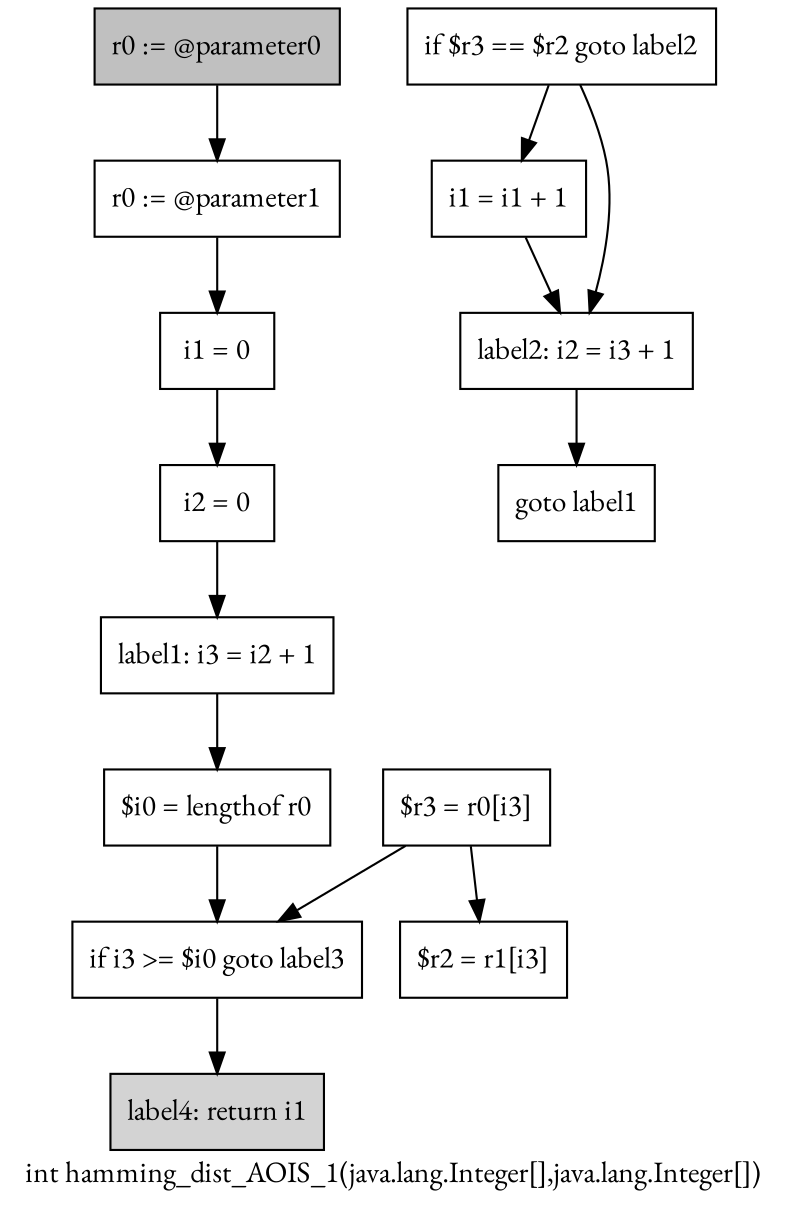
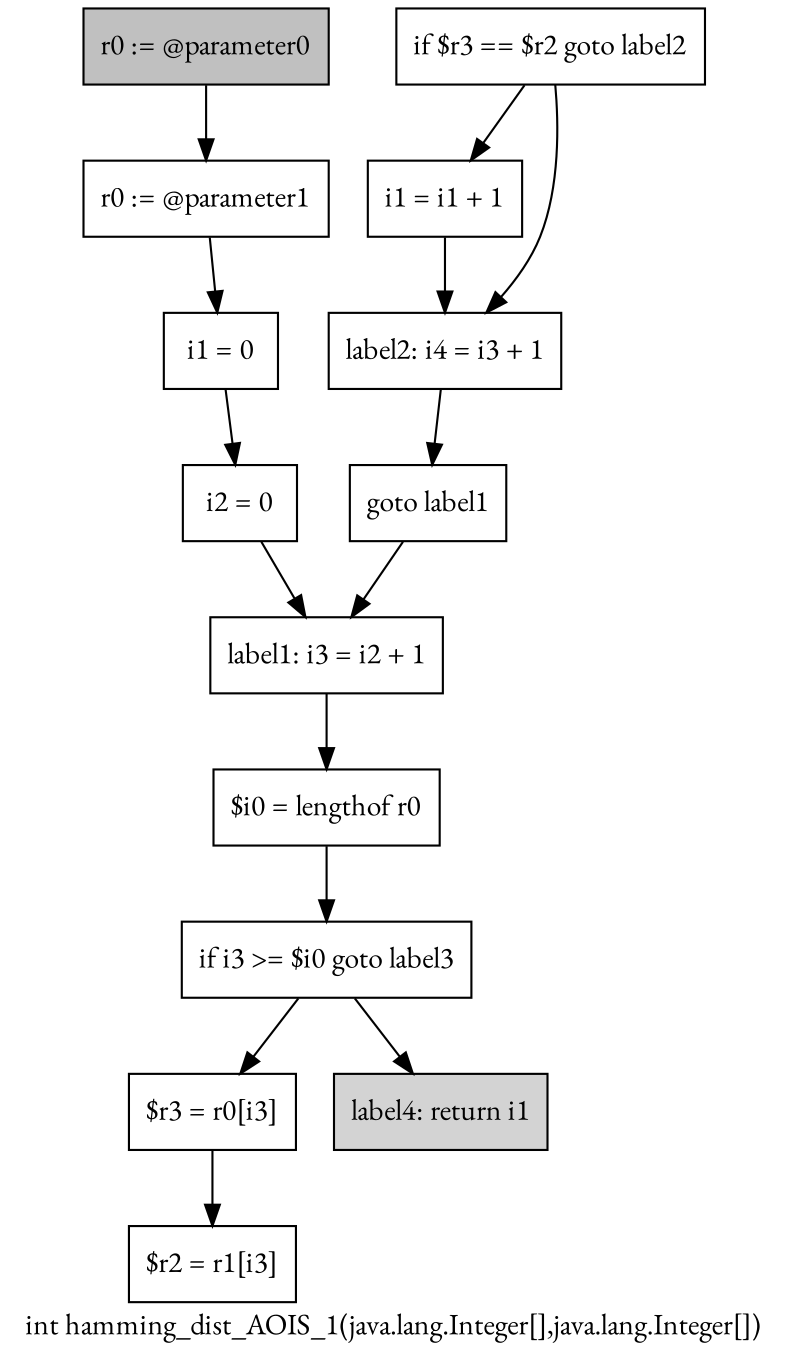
  digraph {
    fontname="EB Garamond"
    label="int hamming_dist_AOIS_1(java.lang.Integer[],java.lang.Integer[])"
    node [fontname="EB Garamond" shape=box]
    edge [fontname="EB Garamond"]
    n1 [fillcolor=gray label="r0 := @parameter0" style=filled]
    n2 [label="r0 := @parameter1"]
    n3 [label="i1 = 0"]
    n4 [label="i2 = 0"]
    n5 [label="label1: i3 = i2 + 1"]
    n6 [label="$i0 = lengthof r0"]
    n7 [label="if i3 >= $i0 goto label3"]
    n8 [label="$r3 = r0[i3]"]
    n9 [fillcolor=lightgray label="label4: return i1" style=filled]
    n10 [label="$r2 = r1[i3]"]
    n11 [label="if $r3 == $r2 goto label2"]
    n12 [label="i1 = i1 + 1"]
-   n13 [label="label2: i2 = i3 + 1"]
+   n13 [label="label2: i4 = i3 + 1"]
    n14 [label="goto label1"]
    n1 -> n2
    n2 -> n3
    n3 -> n4
    n4 -> n5
    n5 -> n6
    n6 -> n7
-   n8 -> n7
+   n7 -> n8
    n7 -> n9
    n8 -> n10
    n11 -> n12
    n11 -> n13
    n12 -> n13
    n13 -> n14
+   n14 -> n5
  }
